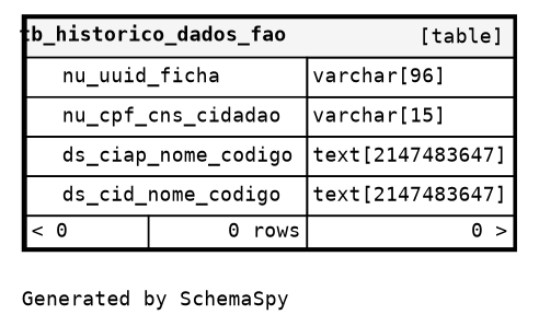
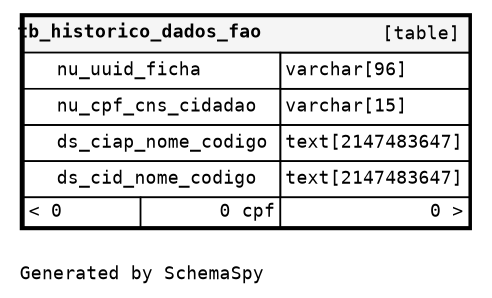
  digraph {
    bgcolor="#ffffff"
    fontname="DejaVu Sans Mono"
    fontsize=11
    label="\nGenerated by SchemaSpy"
    labeljust=l
    nodesep=0.18
    rankdir=RL
    ranksep=0.46
    ration=compress
-   n1 [fontname="DejaVu Sans Mono" fontsize=11 label=<     <TABLE BORDER="2" CELLBORDER="1" CELLSPACING="0" BGCOLOR="#ffffff">       <TR><TD COLSPAN="4"  BGCOLOR="#f5f5f5"><TABLE BORDER="0" CELLSPACING="0"><TR><TD ALIGN="LEFT" FIXEDSIZE="TRUE" WIDTH="135" HEIGHT="16"><B>tb_historico_dados_fao</B></TD><TD ALIGN="RIGHT">[table]</TD></TR></TABLE></TD></TR>       <TR><TD PORT="nu_uuid_ficha" COLSPAN="2" BGCOLOR="#ffffff" ALIGN="LEFT"><TABLE BORDER="0" CELLSPACING="0" ALIGN="LEFT"><TR ALIGN="LEFT"><TD ALIGN="LEFT" FIXEDSIZE="TRUE" WIDTH="15" HEIGHT="16"></TD><TD ALIGN="LEFT" FIXEDSIZE="TRUE" WIDTH="135" HEIGHT="16">nu_uuid_ficha</TD></TR></TABLE></TD><TD PORT="nu_uuid_ficha.type" ALIGN="LEFT">varchar[96]</TD></TR>       <TR><TD PORT="nu_cpf_cns_cidadao" COLSPAN="2" BGCOLOR="#ffffff" ALIGN="LEFT"><TABLE BORDER="0" CELLSPACING="0" ALIGN="LEFT"><TR ALIGN="LEFT"><TD ALIGN="LEFT" FIXEDSIZE="TRUE" WIDTH="15" HEIGHT="16"></TD><TD ALIGN="LEFT" FIXEDSIZE="TRUE" WIDTH="135" HEIGHT="16">nu_cpf_cns_cidadao</TD></TR></TABLE></TD><TD PORT="nu_cpf_cns_cidadao.type" ALIGN="LEFT">varchar[15]</TD></TR>       <TR><TD PORT="ds_ciap_nome_codigo" COLSPAN="2" ALIGN="LEFT"><TABLE BORDER="0" CELLSPACING="0" ALIGN="LEFT"><TR ALIGN="LEFT"><TD ALIGN="LEFT" FIXEDSIZE="TRUE" WIDTH="15" HEIGHT="16"></TD><TD ALIGN="LEFT" FIXEDSIZE="TRUE" WIDTH="135" HEIGHT="16">ds_ciap_nome_codigo</TD></TR></TABLE></TD><TD PORT="ds_ciap_nome_codigo.type" ALIGN="LEFT">text[2147483647]</TD></TR>       <TR><TD PORT="ds_cid_nome_codigo" COLSPAN="2" ALIGN="LEFT"><TABLE BORDER="0" CELLSPACING="0" ALIGN="LEFT"><TR ALIGN="LEFT"><TD ALIGN="LEFT" FIXEDSIZE="TRUE" WIDTH="15" HEIGHT="16"></TD><TD ALIGN="LEFT" FIXEDSIZE="TRUE" WIDTH="135" HEIGHT="16">ds_cid_nome_codigo</TD></TR></TABLE></TD><TD PORT="ds_cid_nome_codigo.type" ALIGN="LEFT">text[2147483647]</TD></TR>       <TR><TD ALIGN="LEFT" BGCOLOR="#ffffff">&lt; 0</TD><TD ALIGN="RIGHT" BGCOLOR="#ffffff">0 rows</TD><TD ALIGN="RIGHT" BGCOLOR="#ffffff">0 &gt;</TD></TR>     </TABLE>> shape=plaintext]
+   n1 [fontname="DejaVu Sans Mono" fontsize=11 label=<     <TABLE BORDER="2" CELLBORDER="1" CELLSPACING="0" BGCOLOR="#ffffff">       <TR><TD COLSPAN="4"  BGCOLOR="#f5f5f5"><TABLE BORDER="0" CELLSPACING="0"><TR><TD ALIGN="LEFT" FIXEDSIZE="TRUE" WIDTH="135" HEIGHT="16"><B>tb_historico_dados_fao</B></TD><TD ALIGN="RIGHT">[table]</TD></TR></TABLE></TD></TR>       <TR><TD PORT="nu_uuid_ficha" COLSPAN="2" BGCOLOR="#ffffff" ALIGN="LEFT"><TABLE BORDER="0" CELLSPACING="0" ALIGN="LEFT"><TR ALIGN="LEFT"><TD ALIGN="LEFT" FIXEDSIZE="TRUE" WIDTH="15" HEIGHT="16"></TD><TD ALIGN="LEFT" FIXEDSIZE="TRUE" WIDTH="135" HEIGHT="16">nu_uuid_ficha</TD></TR></TABLE></TD><TD PORT="nu_uuid_ficha.type" ALIGN="LEFT">varchar[96]</TD></TR>       <TR><TD PORT="nu_cpf_cns_cidadao" COLSPAN="2" BGCOLOR="#ffffff" ALIGN="LEFT"><TABLE BORDER="0" CELLSPACING="0" ALIGN="LEFT"><TR ALIGN="LEFT"><TD ALIGN="LEFT" FIXEDSIZE="TRUE" WIDTH="15" HEIGHT="16"></TD><TD ALIGN="LEFT" FIXEDSIZE="TRUE" WIDTH="135" HEIGHT="16">nu_cpf_cns_cidadao</TD></TR></TABLE></TD><TD PORT="nu_cpf_cns_cidadao.type" ALIGN="LEFT">varchar[15]</TD></TR>       <TR><TD PORT="ds_ciap_nome_codigo" COLSPAN="2" ALIGN="LEFT"><TABLE BORDER="0" CELLSPACING="0" ALIGN="LEFT"><TR ALIGN="LEFT"><TD ALIGN="LEFT" FIXEDSIZE="TRUE" WIDTH="15" HEIGHT="16"></TD><TD ALIGN="LEFT" FIXEDSIZE="TRUE" WIDTH="135" HEIGHT="16">ds_ciap_nome_codigo</TD></TR></TABLE></TD><TD PORT="ds_ciap_nome_codigo.type" ALIGN="LEFT">text[2147483647]</TD></TR>       <TR><TD PORT="ds_cid_nome_codigo" COLSPAN="2" ALIGN="LEFT"><TABLE BORDER="0" CELLSPACING="0" ALIGN="LEFT"><TR ALIGN="LEFT"><TD ALIGN="LEFT" FIXEDSIZE="TRUE" WIDTH="15" HEIGHT="16"></TD><TD ALIGN="LEFT" FIXEDSIZE="TRUE" WIDTH="135" HEIGHT="16">ds_cid_nome_codigo</TD></TR></TABLE></TD><TD PORT="ds_cid_nome_codigo.type" ALIGN="LEFT">text[2147483647]</TD></TR>       <TR><TD ALIGN="LEFT" BGCOLOR="#ffffff">&lt; 0</TD><TD ALIGN="RIGHT" BGCOLOR="#ffffff">0 cpf</TD><TD ALIGN="RIGHT" BGCOLOR="#ffffff">0 &gt;</TD></TR>     </TABLE>> shape=plaintext]
  }
